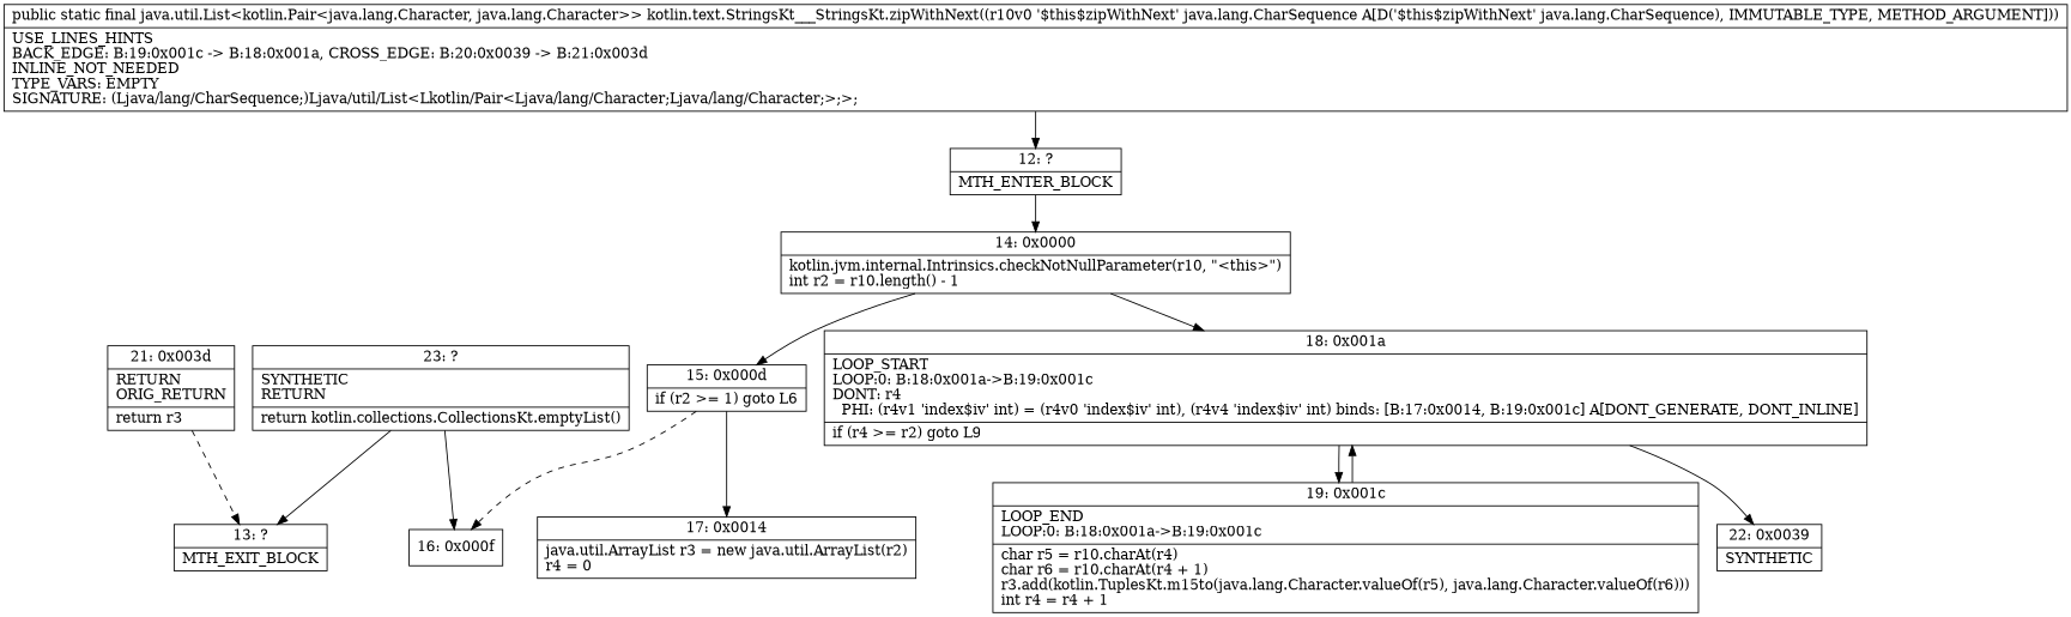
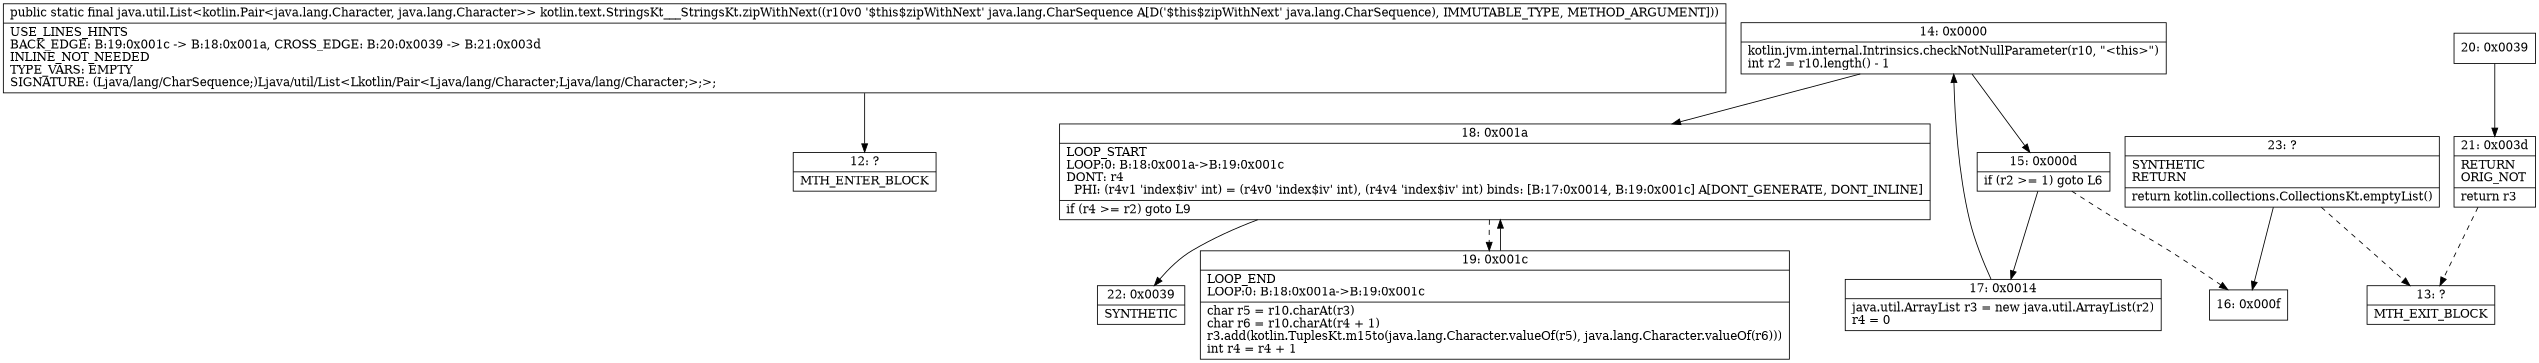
  digraph {
    node [shape=record]
    n1 [label="{12\:\ ?|MTH_ENTER_BLOCK\l}"]
    n2 [label="{14\:\ 0x0000|kotlin.jvm.internal.Intrinsics.checkNotNullParameter(r10, \"\<this\>\")\lint r2 = r10.length() \- 1\l}"]
    n3 [label="{15\:\ 0x000d|if (r2 \>= 1) goto L6\l}"]
    n4 [label="{18\:\ 0x001a|LOOP_START\lLOOP:0: B:18:0x001a\-\>B:19:0x001c\lDONT: r4 \l  PHI: (r4v1 'index$iv' int) = (r4v0 'index$iv' int), (r4v4 'index$iv' int) binds: [B:17:0x0014, B:19:0x001c] A[DONT_GENERATE, DONT_INLINE]\l|if (r4 \>= r2) goto L9\l}"]
    n5 [label="{16\:\ 0x000f}"]
    n6 [label="{17\:\ 0x0014|java.util.ArrayList r3 = new java.util.ArrayList(r2)\lr4 = 0\l}"]
    n7 [label="{23\:\ ?|SYNTHETIC\lRETURN\l|return kotlin.collections.CollectionsKt.emptyList()\l}"]
    n8 [label="{13\:\ ?|MTH_EXIT_BLOCK\l}"]
-   n9 [label="{19\:\ 0x001c|LOOP_END\lLOOP:0: B:18:0x001a\-\>B:19:0x001c\l|char r5 = r10.charAt(r4)\lchar r6 = r10.charAt(r4 + 1)\lr3.add(kotlin.TuplesKt.m15to(java.lang.Character.valueOf(r5), java.lang.Character.valueOf(r6)))\lint r4 = r4 + 1\l}"]
+   n9 [label="{19\:\ 0x001c|LOOP_END\lLOOP:0: B:18:0x001a\-\>B:19:0x001c\l|char r5 = r10.charAt(r3)\lchar r6 = r10.charAt(r4 + 1)\lr3.add(kotlin.TuplesKt.m15to(java.lang.Character.valueOf(r5), java.lang.Character.valueOf(r6)))\lint r4 = r4 + 1\l}"]
    n10 [label="{22\:\ 0x0039|SYNTHETIC\l}"]
-   n12 [label="{21\:\ 0x003d|RETURN\lORIG_RETURN\l|return r3\l}"]
+   n11 [label="{20\:\ 0x0039}"]
+   n12 [label="{21\:\ 0x003d|RETURN\lORIG_NOT\l|return r3\l}"]
    n13 [label="{public static final java.util.List\<kotlin.Pair\<java.lang.Character, java.lang.Character\>\> kotlin.text.StringsKt___StringsKt.zipWithNext((r10v0 '$this$zipWithNext' java.lang.CharSequence A[D('$this$zipWithNext' java.lang.CharSequence), IMMUTABLE_TYPE, METHOD_ARGUMENT]))  | USE_LINES_HINTS\lBACK_EDGE: B:19:0x001c \-\> B:18:0x001a, CROSS_EDGE: B:20:0x0039 \-\> B:21:0x003d\lINLINE_NOT_NEEDED\lTYPE_VARS: EMPTY\lSIGNATURE: (Ljava\/lang\/CharSequence;)Ljava\/util\/List\<Lkotlin\/Pair\<Ljava\/lang\/Character;Ljava\/lang\/Character;\>;\>;\l}"]
-   n1 -> n2
+   n6 -> n2
    n2 -> n3
    n2 -> n4
    n3 -> n5 [style=dashed]
    n3 -> n6
-   n4 -> n9 [style=solid]
+   n4 -> n9 [style=dashed]
    n4 -> n10
    n7 -> n5
-   n7 -> n8
+   n7 -> n8 [style=dashed]
    n9 -> n4
+   n11 -> n12
    n12 -> n8 [style=dashed]
    n13 -> n1
  }
